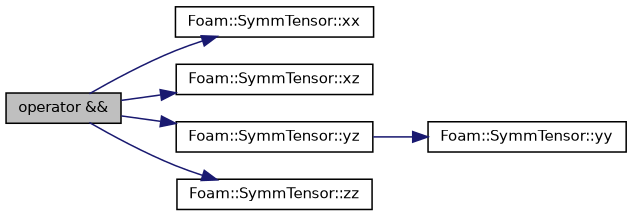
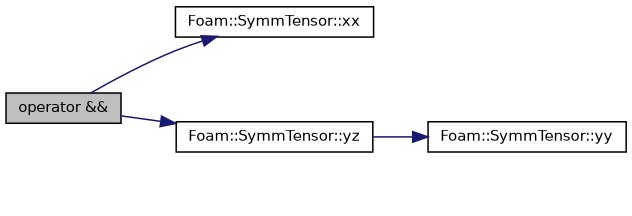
  digraph {
    rankdir=LR
    node [color=black fontname=Helvetica fontsize=10 shape=record]
    edge [color=midnightblue fontname=Helvetica fontsize=10 labelfontname=Helvetica labelfontsize=10 style=solid]
    n1 [fillcolor=grey75 fontcolor=black height=0.2 label="operator &&" style=filled width=0.4]
    n2 [height=0.2 label="Foam::SymmTensor::xx" width=0.4]
-   n3 [height=0.2 label="Foam::SymmTensor::xz" width=0.4]
    n4 [height=0.2 label="Foam::SymmTensor::yz" width=0.4]
-   n5 [height=0.2 label="Foam::SymmTensor::zz" width=0.4]
    n6 [height=0.2 label="Foam::SymmTensor::yy" width=0.4]
    n1 -> n2
-   n1 -> n3
    n1 -> n4
-   n1 -> n5
    n4 -> n6
  }
